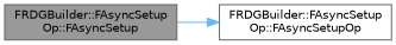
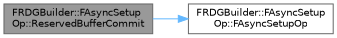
  digraph {
    rankdir=LR
    node [fontname=Helvetica fontsize=10 shape=box style=filled]
-   n1 [color=gray40 fillcolor=grey60 fontcolor=black height=0.2 label="FRDGBuilder::FAsyncSetup\lOp::FAsyncSetup" width=0.4]
+   n1 [color=gray40 fillcolor=grey60 fontcolor=black height=0.2 label="FRDGBuilder::FAsyncSetup\lOp::ReservedBufferCommit" width=0.4]
    n2 [color=grey40 fillcolor=white height=0.2 label="FRDGBuilder::FAsyncSetup\lOp::FAsyncSetupOp" width=0.4]
    n1 -> n2 [color=steelblue1 fontname=Helvetica fontsize=10 labelfontname=Helvetica labelfontsize=10 style=solid]
  }
